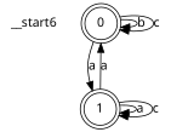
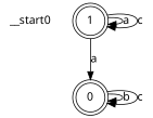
  digraph {
    fontname="Noto Sans"
    rankdir=TB
    node [fontname="Noto Sans" shape=doublecircle color=black fillcolor=white style="rounded,filled"]
    edge [fontname="Noto Sans"]
-   __start0 [shape=none label=__start6 color="" fillcolor="" style=""]
+   __start0 [shape=none color="" fillcolor="" style=""]
    n2 [label=0]
    n3 [label=1]
    n2 -> n2 [label=b]
    n2 -> n2 [label=c]
-   n2 -> n3 [label=a]
    n3 -> n2 [label=a]
    n3 -> n3 [label=a]
    n3 -> n3 [label=c]
  }
